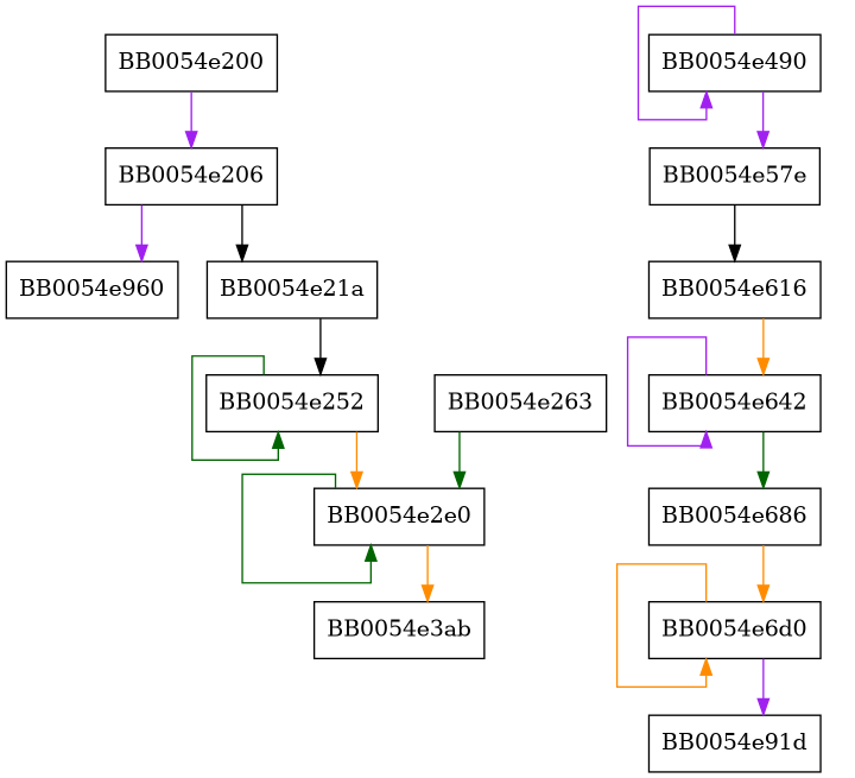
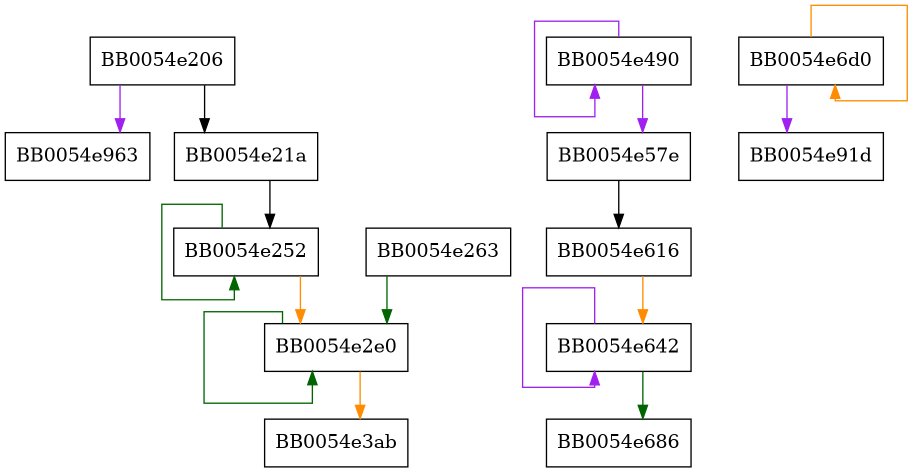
  digraph {
    splines=ortho
    node [shape=box]
    edge [color=purple]
-   BB0054e200
    BB0054e206
-   BB0054e963 [label=BB0054e960]
+   BB0054e963
    BB0054e21a
    BB0054e252
    BB0054e2e0
    BB0054e263
    BB0054e3ab
    BB0054e490
    BB0054e57e
    BB0054e616
    BB0054e642
    BB0054e686
    BB0054e6d0
    n15 [label=BB0054e91d]
-   BB0054e200 -> BB0054e206
    BB0054e206 -> BB0054e963
    BB0054e206 -> BB0054e21a [color=black]
    BB0054e21a -> BB0054e252 [color=black]
    BB0054e252 -> BB0054e252 [color=darkgreen]
    BB0054e252 -> BB0054e2e0 [color=darkorange]
    BB0054e2e0 -> BB0054e2e0 [color=darkgreen]
    BB0054e2e0 -> BB0054e3ab [color=darkorange]
    BB0054e263 -> BB0054e2e0 [color=darkgreen]
    BB0054e490 -> BB0054e490
    BB0054e490 -> BB0054e57e
    BB0054e57e -> BB0054e616 [color=black]
    BB0054e616 -> BB0054e642 [color=darkorange]
    BB0054e642 -> BB0054e642
    BB0054e642 -> BB0054e686 [color=darkgreen]
-   BB0054e686 -> BB0054e6d0 [color=darkorange]
    BB0054e6d0 -> BB0054e6d0 [color=darkorange]
    BB0054e6d0 -> n15
  }
